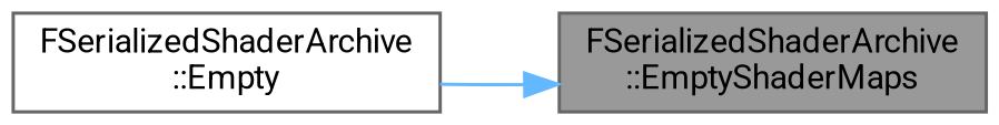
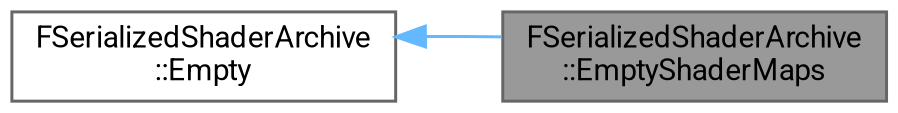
  digraph {
    rankdir=RL
    fontname=Roboto
    node [fontname=Roboto fontsize=10 shape=box style=filled]
    n1 [color=gray40 fillcolor=grey60 fontcolor=black height=0.2 label="FSerializedShaderArchive\l::EmptyShaderMaps" width=0.4]
    n2 [color=grey40 fillcolor=white height=0.2 label="FSerializedShaderArchive\l::Empty" width=0.4]
-   n1 -> n2 [color=steelblue1 dir=back fontname=Roboto fontsize=10 labelfontname=Helvetica labelfontsize=10 style=solid]
+   n2 -> n1 [color=steelblue1 dir=back fontname=Roboto fontsize=10 labelfontname=Helvetica labelfontsize=10 style=solid]
  }
